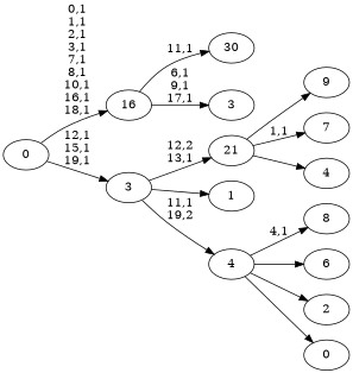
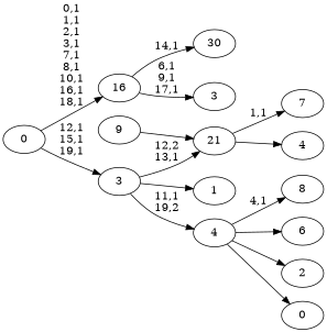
  digraph {
    rankdir=LR
    n1 [label=30]
    n2 [label=9]
    n3 [label=8]
    n4 [label=7]
    n5 [label=6]
    n6 [label=4]
    21
    n8 [label=3]
    16
    n10 [label=2]
    n11 [label=1]
    n12 [label=0]
    4
    3
    0
-   21 -> n2
+   n2 -> 21
    21 -> n4 [label="1,1"]
    21 -> n6
-   16 -> n1 [label="11,1"]
+   16 -> n1 [label="14,1"]
    16 -> n8 [label="6,1\n9,1\n17,1"]
    4 -> n3 [label="4,1"]
    4 -> n5
    4 -> n10
    4 -> n12
    3 -> 21 [label="12,2\n13,1"]
    3 -> n11
    3 -> 4 [label="11,1\n19,2"]
    0 -> 16 [label="0,1\n1,1\n2,1\n3,1\n7,1\n8,1\n10,1\n16,1\n18,1"]
    0 -> 3 [label="12,1\n15,1\n19,1"]
  }
